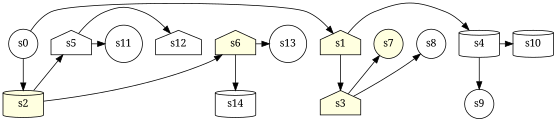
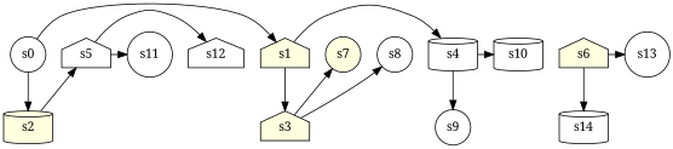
  digraph {
    fontname="Noto Serif"
    node [fillcolor=white fontname="Noto Serif" player=0 shape=circle style=filled]
    edge [fontname="Noto Serif"]
    s0 [player=1]
    s1 [fillcolor=lightyellow shape=house]
    s2 [fillcolor=lightyellow player=1 shape=cylinder]
    s3 [fillcolor=lightyellow shape=house]
    s4 [player=1 shape=cylinder]
    s5 [shape=house]
    s6 [fillcolor=lightyellow player=1 shape=house]
    s7 [fillcolor=lightyellow player=1]
    s8
    s9
    s10 [shape=cylinder]
    s11
    s12 [shape=house]
    s13 [player=1]
    s14 [shape=cylinder]
    s0 -> s1 [constraint="time == 11"]
    s0 -> s2
    s1 -> s3
    s1 -> s4 [constraint="time % 4 == 0 || time % 2 == 1"]
    s2 -> s5 [constraint="time % 6 == 5"]
-   s2 -> s6 [constraint="!(time % 3 == 0)"]
    s3 -> s7 [constraint="time == 2"]
    s3 -> s8 [constraint="time == 4 || time == 5 || time == 6 || time == 14"]
    s4 -> s9
    s4 -> s10 [constraint="time == 0 || time == 7 || time == 10 || time == 12"]
    s5 -> s11 [constraint="time % 6 == 5"]
    s5 -> s12 [constraint="time % 3 == 0 || time % 3 == 1"]
    s6 -> s13 [constraint="time == 8 || time == 10 || time == 12 || time == 13"]
    s6 -> s14
  }
